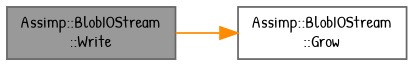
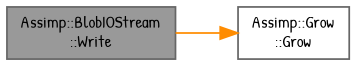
  digraph {
    rankdir=LR
    fontname="Patrick Hand"
    node [color=gray40 fontname="Patrick Hand" fontsize=10 shape=box style=filled]
    n1 [fillcolor=grey60 fontcolor=black height=0.2 label="Assimp::BlobIOStream\l::Write" width=0.4]
-   n2 [fillcolor=white height=0.2 label="Assimp::BlobIOStream\l::Grow" width=0.4]
+   n2 [fillcolor=white height=0.2 label="Assimp::Grow\l::Grow" width=0.4]
    n1 -> n2 [color=darkorange fontname="Patrick Hand" fontsize=10 labelfontname=Helvetica labelfontsize=10 style=solid]
  }
